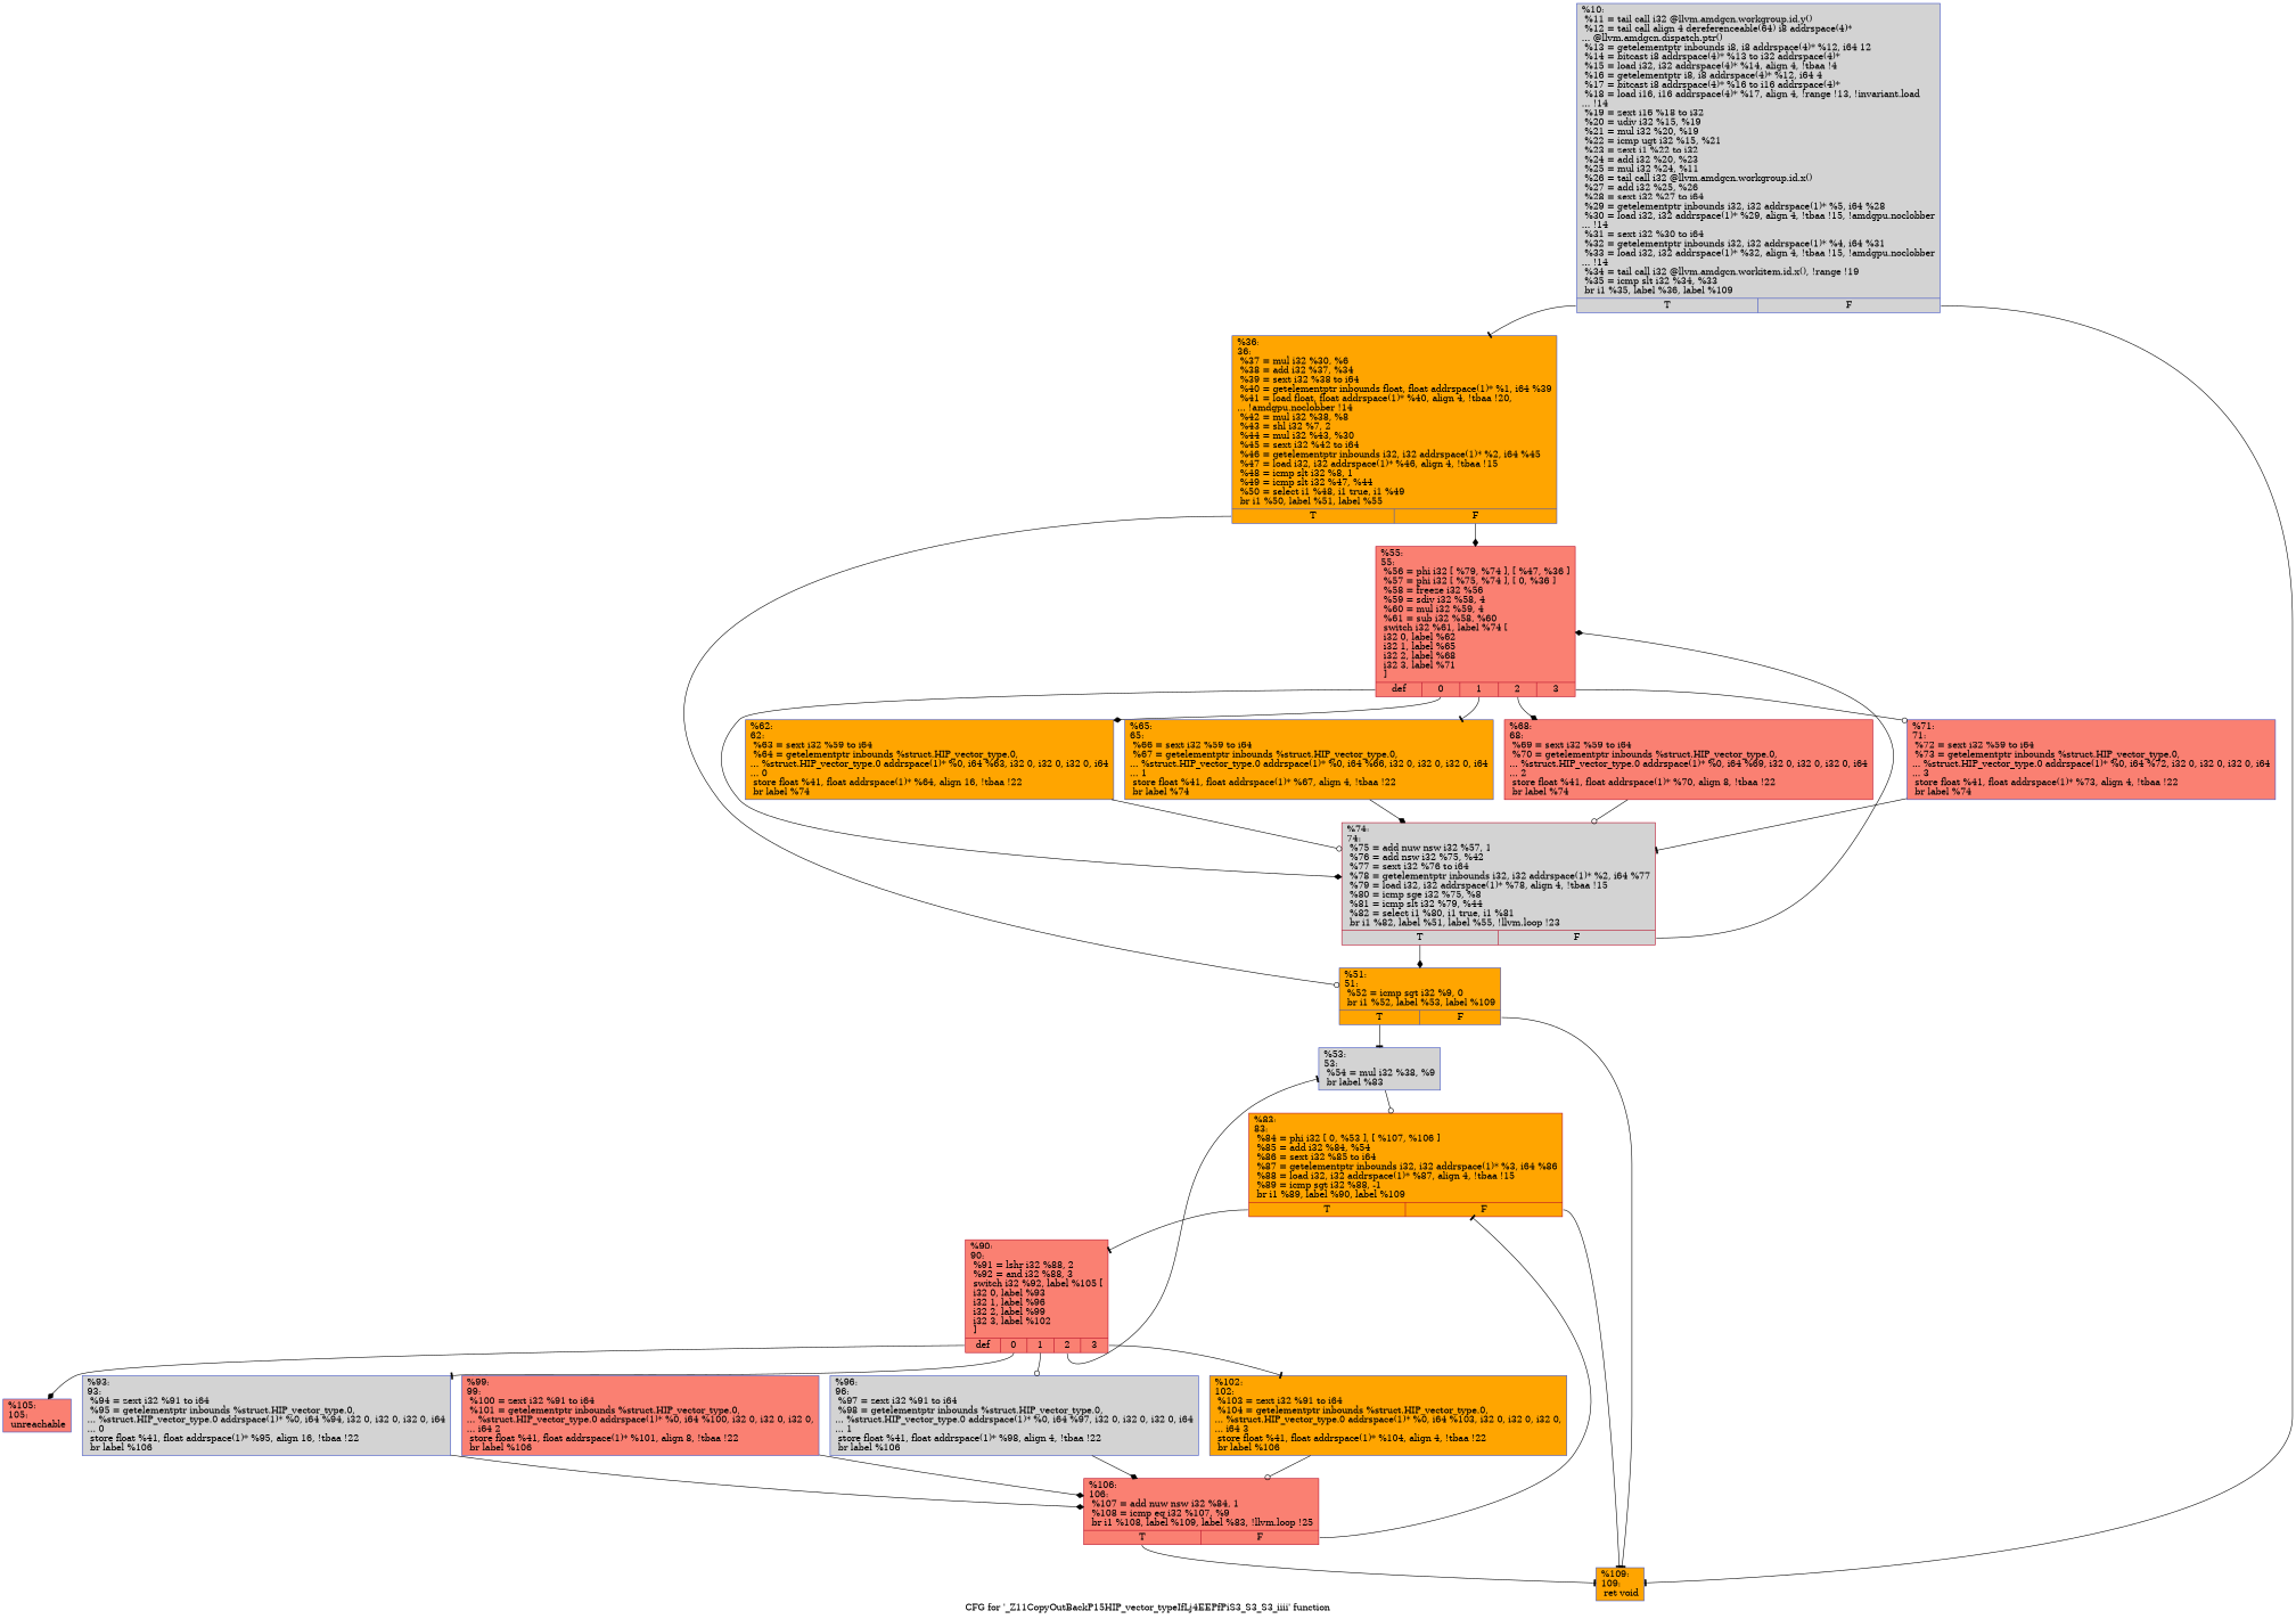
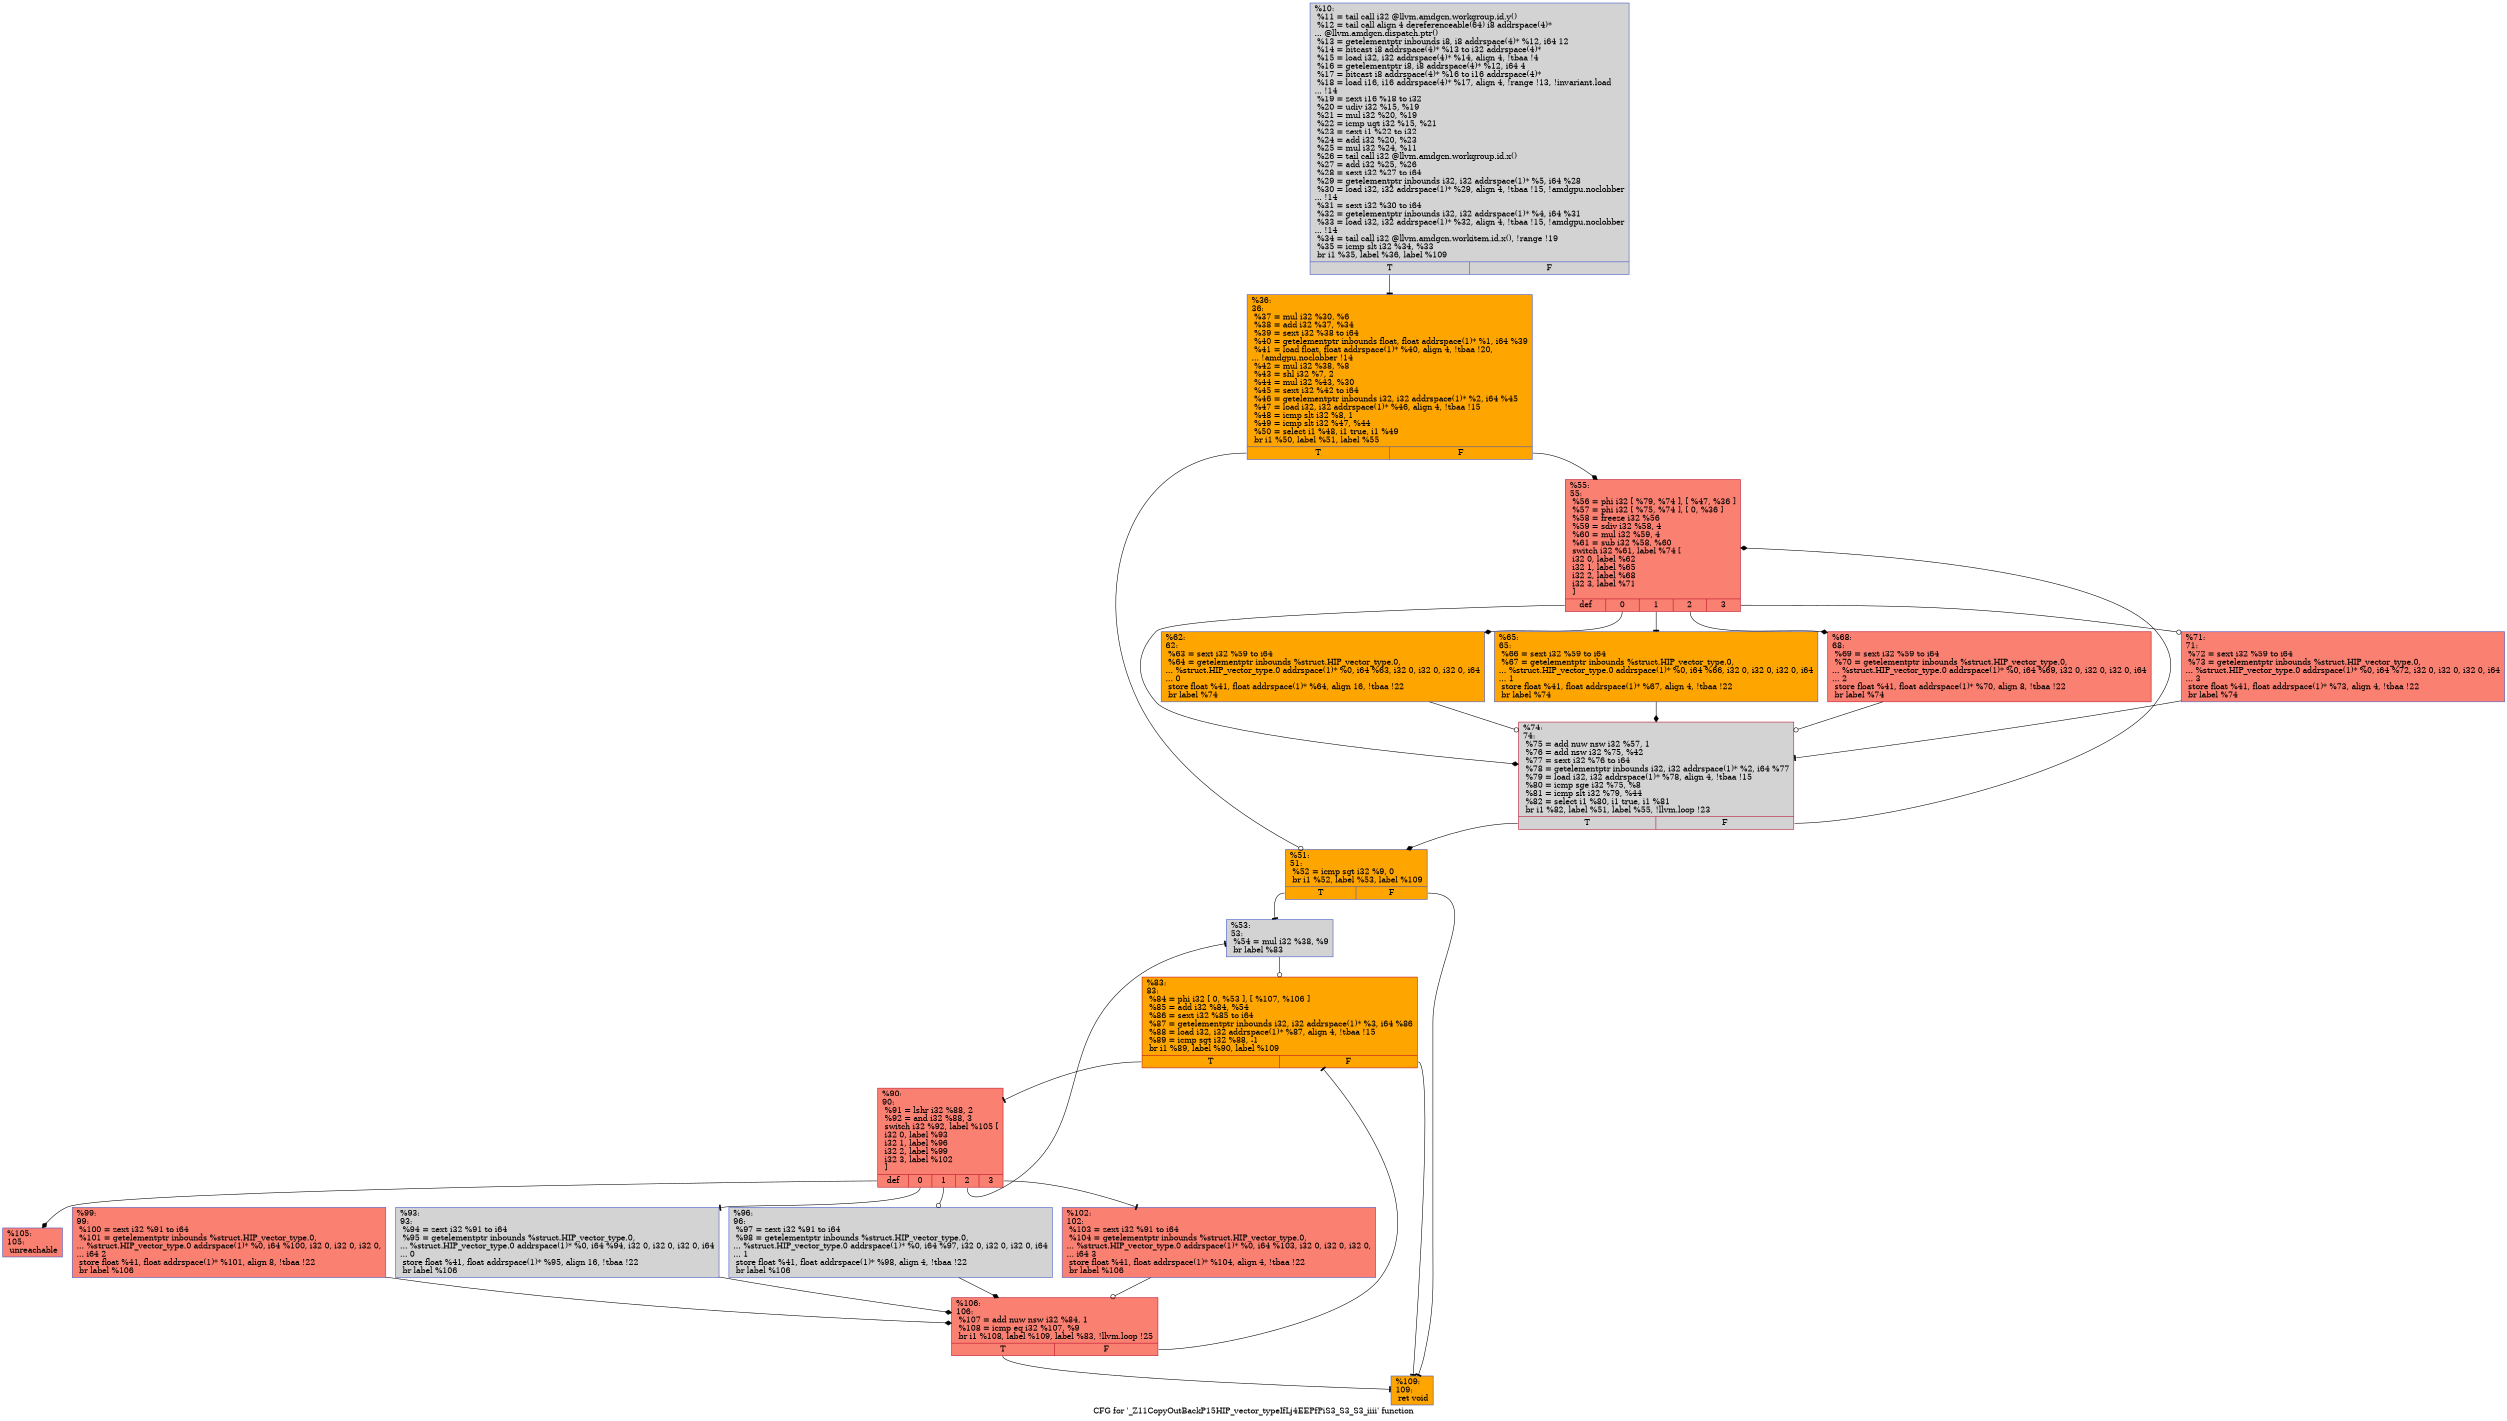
  digraph {
    label="CFG for '_Z11CopyOutBackP15HIP_vector_typeIfLj4EEPfPiS3_S3_S3_iiii' function"
    node [color="#3d50c3ff" fillcolor=salmon shape=record style=filled]
    edge [arrowhead=tee]
    n1 [fillcolor=lightgrey label="{%10:\l  %11 = tail call i32 @llvm.amdgcn.workgroup.id.y()\l  %12 = tail call align 4 dereferenceable(64) i8 addrspace(4)*\l... @llvm.amdgcn.dispatch.ptr()\l  %13 = getelementptr inbounds i8, i8 addrspace(4)* %12, i64 12\l  %14 = bitcast i8 addrspace(4)* %13 to i32 addrspace(4)*\l  %15 = load i32, i32 addrspace(4)* %14, align 4, !tbaa !4\l  %16 = getelementptr i8, i8 addrspace(4)* %12, i64 4\l  %17 = bitcast i8 addrspace(4)* %16 to i16 addrspace(4)*\l  %18 = load i16, i16 addrspace(4)* %17, align 4, !range !13, !invariant.load\l... !14\l  %19 = zext i16 %18 to i32\l  %20 = udiv i32 %15, %19\l  %21 = mul i32 %20, %19\l  %22 = icmp ugt i32 %15, %21\l  %23 = zext i1 %22 to i32\l  %24 = add i32 %20, %23\l  %25 = mul i32 %24, %11\l  %26 = tail call i32 @llvm.amdgcn.workgroup.id.x()\l  %27 = add i32 %25, %26\l  %28 = sext i32 %27 to i64\l  %29 = getelementptr inbounds i32, i32 addrspace(1)* %5, i64 %28\l  %30 = load i32, i32 addrspace(1)* %29, align 4, !tbaa !15, !amdgpu.noclobber\l... !14\l  %31 = sext i32 %30 to i64\l  %32 = getelementptr inbounds i32, i32 addrspace(1)* %4, i64 %31\l  %33 = load i32, i32 addrspace(1)* %32, align 4, !tbaa !15, !amdgpu.noclobber\l... !14\l  %34 = tail call i32 @llvm.amdgcn.workitem.id.x(), !range !19\l  %35 = icmp slt i32 %34, %33\l  br i1 %35, label %36, label %109\l|{<s0>T|<s1>F}}"]
    n2 [fillcolor=orange label="{%36:\l36:                                               \l  %37 = mul i32 %30, %6\l  %38 = add i32 %37, %34\l  %39 = sext i32 %38 to i64\l  %40 = getelementptr inbounds float, float addrspace(1)* %1, i64 %39\l  %41 = load float, float addrspace(1)* %40, align 4, !tbaa !20,\l... !amdgpu.noclobber !14\l  %42 = mul i32 %38, %8\l  %43 = shl i32 %7, 2\l  %44 = mul i32 %43, %30\l  %45 = sext i32 %42 to i64\l  %46 = getelementptr inbounds i32, i32 addrspace(1)* %2, i64 %45\l  %47 = load i32, i32 addrspace(1)* %46, align 4, !tbaa !15\l  %48 = icmp slt i32 %8, 1\l  %49 = icmp slt i32 %47, %44\l  %50 = select i1 %48, i1 true, i1 %49\l  br i1 %50, label %51, label %55\l|{<s0>T|<s1>F}}"]
    n3 [fillcolor=orange label="{%109:\l109:                                              \l  ret void\l}"]
    n4 [fillcolor=orange label="{%51:\l51:                                               \l  %52 = icmp sgt i32 %9, 0\l  br i1 %52, label %53, label %109\l|{<s0>T|<s1>F}}"]
    n5 [color="#b70d28ff" label="{%55:\l55:                                               \l  %56 = phi i32 [ %79, %74 ], [ %47, %36 ]\l  %57 = phi i32 [ %75, %74 ], [ 0, %36 ]\l  %58 = freeze i32 %56\l  %59 = sdiv i32 %58, 4\l  %60 = mul i32 %59, 4\l  %61 = sub i32 %58, %60\l  switch i32 %61, label %74 [\l    i32 0, label %62\l    i32 1, label %65\l    i32 2, label %68\l    i32 3, label %71\l  ]\l|{<s0>def|<s1>0|<s2>1|<s3>2|<s4>3}}"]
    n6 [fillcolor=lightgrey label="{%53:\l53:                                               \l  %54 = mul i32 %38, %9\l  br label %83\l}"]
    n7 [color="#b70d28ff" fillcolor=lightgrey label="{%74:\l74:                                               \l  %75 = add nuw nsw i32 %57, 1\l  %76 = add nsw i32 %75, %42\l  %77 = sext i32 %76 to i64\l  %78 = getelementptr inbounds i32, i32 addrspace(1)* %2, i64 %77\l  %79 = load i32, i32 addrspace(1)* %78, align 4, !tbaa !15\l  %80 = icmp sge i32 %75, %8\l  %81 = icmp slt i32 %79, %44\l  %82 = select i1 %80, i1 true, i1 %81\l  br i1 %82, label %51, label %55, !llvm.loop !23\l|{<s0>T|<s1>F}}"]
    n8 [fillcolor=orange label="{%62:\l62:                                               \l  %63 = sext i32 %59 to i64\l  %64 = getelementptr inbounds %struct.HIP_vector_type.0,\l... %struct.HIP_vector_type.0 addrspace(1)* %0, i64 %63, i32 0, i32 0, i32 0, i64\l... 0\l  store float %41, float addrspace(1)* %64, align 16, !tbaa !22\l  br label %74\l}"]
    n9 [fillcolor=orange label="{%65:\l65:                                               \l  %66 = sext i32 %59 to i64\l  %67 = getelementptr inbounds %struct.HIP_vector_type.0,\l... %struct.HIP_vector_type.0 addrspace(1)* %0, i64 %66, i32 0, i32 0, i32 0, i64\l... 1\l  store float %41, float addrspace(1)* %67, align 4, !tbaa !22\l  br label %74\l}"]
    n10 [color="#b70d28ff" label="{%68:\l68:                                               \l  %69 = sext i32 %59 to i64\l  %70 = getelementptr inbounds %struct.HIP_vector_type.0,\l... %struct.HIP_vector_type.0 addrspace(1)* %0, i64 %69, i32 0, i32 0, i32 0, i64\l... 2\l  store float %41, float addrspace(1)* %70, align 8, !tbaa !22\l  br label %74\l}"]
    n11 [label="{%71:\l71:                                               \l  %72 = sext i32 %59 to i64\l  %73 = getelementptr inbounds %struct.HIP_vector_type.0,\l... %struct.HIP_vector_type.0 addrspace(1)* %0, i64 %72, i32 0, i32 0, i32 0, i64\l... 3\l  store float %41, float addrspace(1)* %73, align 4, !tbaa !22\l  br label %74\l}"]
    n12 [color="#b70d28ff" fillcolor=orange label="{%83:\l83:                                               \l  %84 = phi i32 [ 0, %53 ], [ %107, %106 ]\l  %85 = add i32 %84, %54\l  %86 = sext i32 %85 to i64\l  %87 = getelementptr inbounds i32, i32 addrspace(1)* %3, i64 %86\l  %88 = load i32, i32 addrspace(1)* %87, align 4, !tbaa !15\l  %89 = icmp sgt i32 %88, -1\l  br i1 %89, label %90, label %109\l|{<s0>T|<s1>F}}"]
    n13 [color="#b70d28ff" label="{%90:\l90:                                               \l  %91 = lshr i32 %88, 2\l  %92 = and i32 %88, 3\l  switch i32 %92, label %105 [\l    i32 0, label %93\l    i32 1, label %96\l    i32 2, label %99\l    i32 3, label %102\l  ]\l|{<s0>def|<s1>0|<s2>1|<s3>2|<s4>3}}"]
    n14 [label="{%105:\l105:                                              \l  unreachable\l}"]
    n15 [fillcolor=lightgrey label="{%93:\l93:                                               \l  %94 = zext i32 %91 to i64\l  %95 = getelementptr inbounds %struct.HIP_vector_type.0,\l... %struct.HIP_vector_type.0 addrspace(1)* %0, i64 %94, i32 0, i32 0, i32 0, i64\l... 0\l  store float %41, float addrspace(1)* %95, align 16, !tbaa !22\l  br label %106\l}"]
    n16 [fillcolor=lightgrey label="{%96:\l96:                                               \l  %97 = zext i32 %91 to i64\l  %98 = getelementptr inbounds %struct.HIP_vector_type.0,\l... %struct.HIP_vector_type.0 addrspace(1)* %0, i64 %97, i32 0, i32 0, i32 0, i64\l... 1\l  store float %41, float addrspace(1)* %98, align 4, !tbaa !22\l  br label %106\l}"]
-   n17 [fillcolor=orange label="{%102:\l102:                                              \l  %103 = zext i32 %91 to i64\l  %104 = getelementptr inbounds %struct.HIP_vector_type.0,\l... %struct.HIP_vector_type.0 addrspace(1)* %0, i64 %103, i32 0, i32 0, i32 0,\l... i64 3\l  store float %41, float addrspace(1)* %104, align 4, !tbaa !22\l  br label %106\l}"]
+   n17 [label="{%102:\l102:                                              \l  %103 = zext i32 %91 to i64\l  %104 = getelementptr inbounds %struct.HIP_vector_type.0,\l... %struct.HIP_vector_type.0 addrspace(1)* %0, i64 %103, i32 0, i32 0, i32 0,\l... i64 3\l  store float %41, float addrspace(1)* %104, align 4, !tbaa !22\l  br label %106\l}"]
    n18 [color="#b70d28ff" label="{%106:\l106:                                              \l  %107 = add nuw nsw i32 %84, 1\l  %108 = icmp eq i32 %107, %9\l  br i1 %108, label %109, label %83, !llvm.loop !25\l|{<s0>T|<s1>F}}"]
    n19 [label="{%99:\l99:                                               \l  %100 = zext i32 %91 to i64\l  %101 = getelementptr inbounds %struct.HIP_vector_type.0,\l... %struct.HIP_vector_type.0 addrspace(1)* %0, i64 %100, i32 0, i32 0, i32 0,\l... i64 2\l  store float %41, float addrspace(1)* %101, align 8, !tbaa !22\l  br label %106\l}"]
    n1 -> n2 [tailport=s0]
-   n1 -> n3 [tailport=s1]
    n2 -> n4 [arrowhead=odot tailport=s0]
    n2 -> n5 [arrowhead=diamond tailport=s1]
    n4 -> n3 [tailport=s1]
    n4 -> n6 [tailport=s0]
    n5 -> n7 [arrowhead=diamond tailport=s0]
    n5 -> n8 [arrowhead=diamond tailport=s1]
    n5 -> n9 [tailport=s2]
    n5 -> n10 [arrowhead=diamond tailport=s3]
    n5 -> n11 [arrowhead=odot tailport=s4]
    n6 -> n12 [arrowhead=odot]
    n7 -> n4 [arrowhead=diamond tailport=s0]
    n7 -> n5 [arrowhead=diamond tailport=s1]
    n8 -> n7 [arrowhead=odot]
    n9 -> n7 [arrowhead=diamond]
    n10 -> n7 [arrowhead=odot]
    n11 -> n7
    n12 -> n3 [tailport=s1]
    n12 -> n13 [tailport=s0]
    n13 -> n6 [tailport=s3]
    n13 -> n14 [arrowhead=diamond tailport=s0]
    n13 -> n15 [tailport=s1]
    n13 -> n16 [arrowhead=odot tailport=s2]
    n13 -> n17 [tailport=s4]
    n15 -> n18 [arrowhead=diamond]
    n16 -> n18 [arrowhead=diamond]
    n17 -> n18 [arrowhead=odot]
    n18 -> n3 [tailport=s0]
    n18 -> n12 [tailport=s1]
    n19 -> n18 [arrowhead=diamond]
  }
